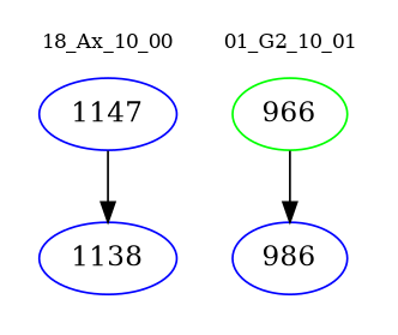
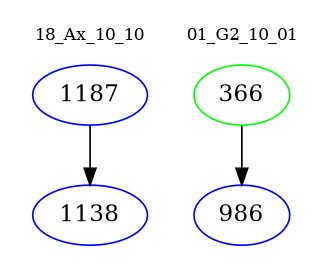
  digraph {
    node [color=blue]
    edge [color=black]
-   n1 [label=1147]
+   n1 [label=1187]
    n2 [label=1138]
-   n3 [color=green label=966]
+   n3 [color=green label=366]
    n4 [label=986]
    subgraph cluster_1 {
      color=white
      fontsize=10
-     label="18_Ax_10_00"
+     label="18_Ax_10_10"
      n1
      n2
    }
    subgraph cluster_2 {
      color=white
      fontsize=10
      label="01_G2_10_01"
      n3
      n4
    }
    n1 -> n2
    n3 -> n4
  }
